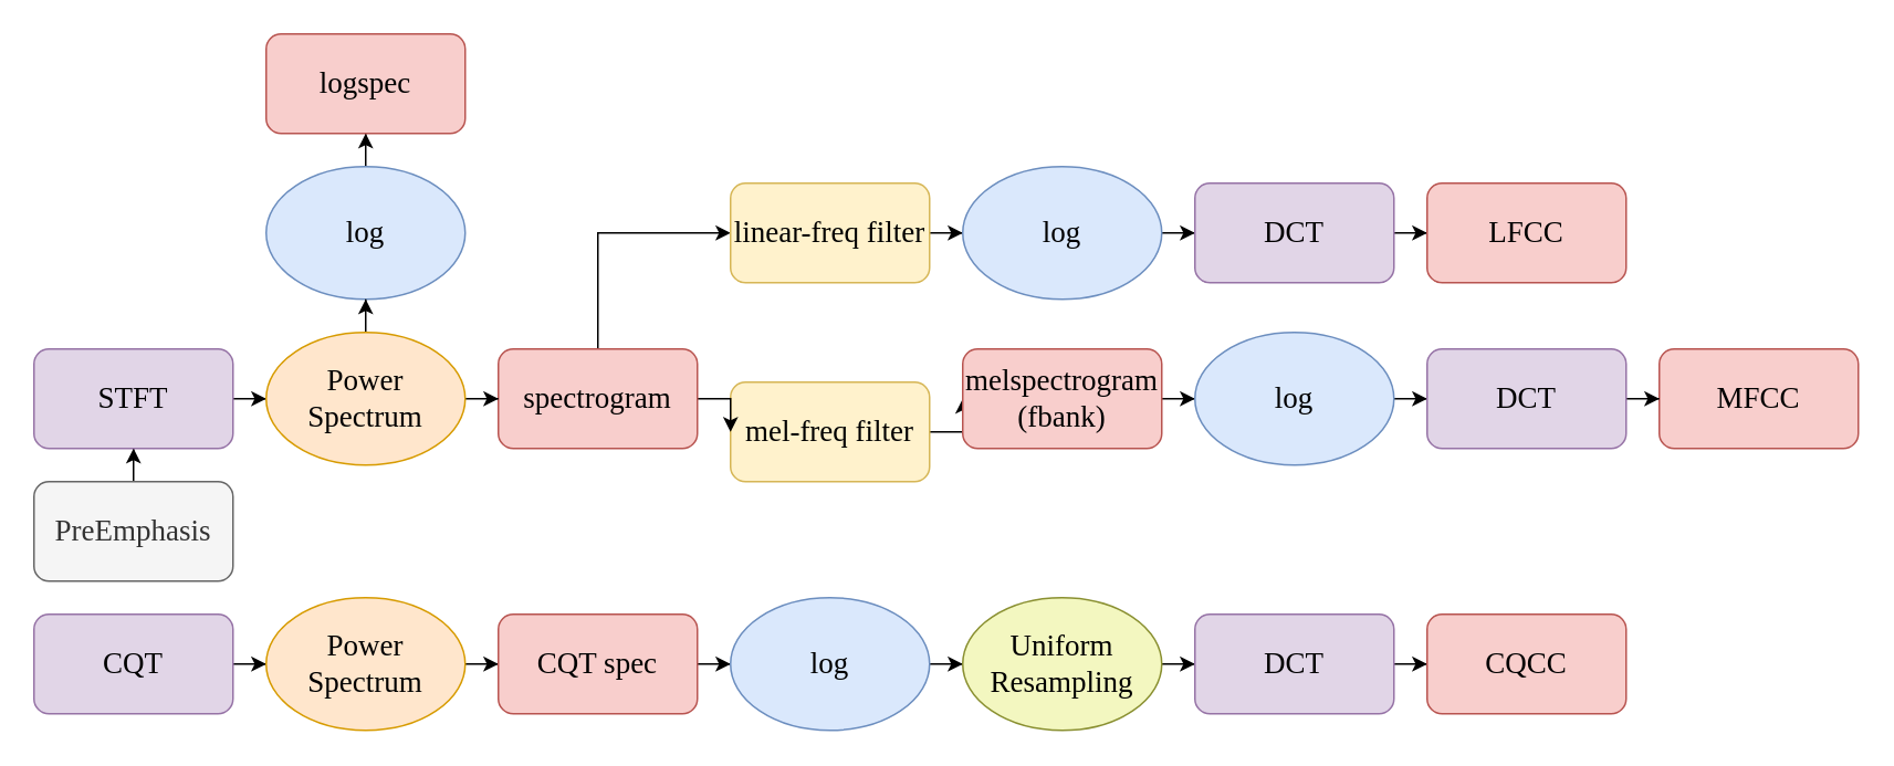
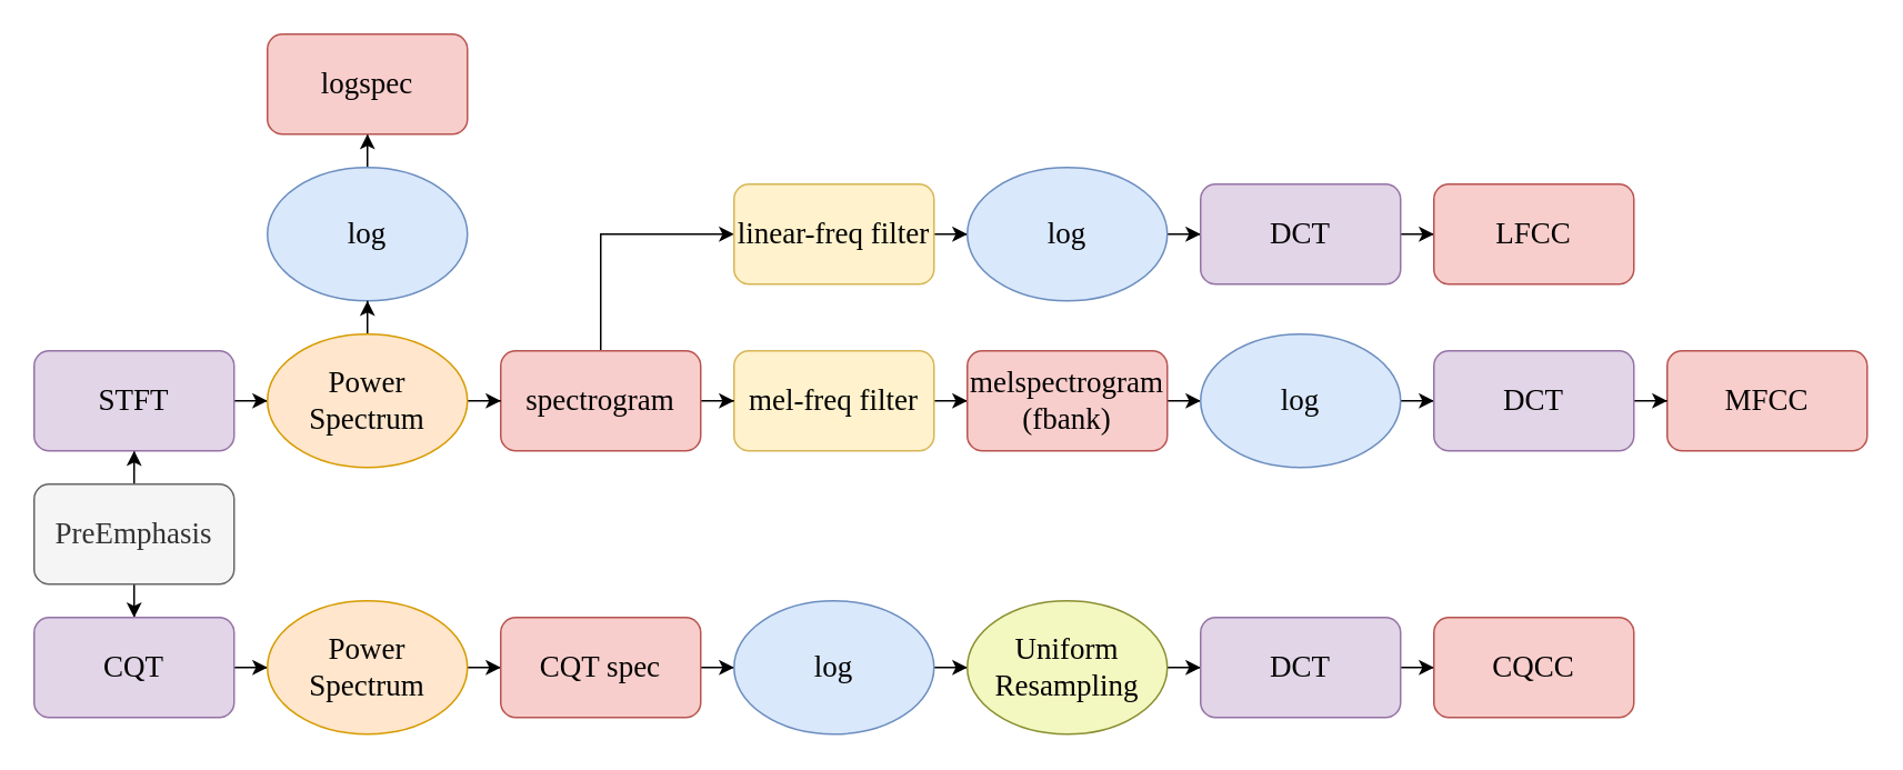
  <mxCell id="0" />
  <mxCell id="1" parent="0" />
  <mxCell id="2" value="" style="edgeStyle=orthogonalEdgeStyle;rounded=0;orthogonalLoop=1;jettySize=auto;html=1;fontFamily=Times New Roman;fontSize=18;" edge="1" parent="1" source="4" target="6"><mxGeometry relative="1" as="geometry" /></mxCell>
+ <mxCell id="3" value="" style="edgeStyle=orthogonalEdgeStyle;rounded=0;orthogonalLoop=1;jettySize=auto;html=1;fontFamily=Times New Roman;fontSize=18;" edge="1" parent="1" source="4" target="8"><mxGeometry relative="1" as="geometry" /></mxCell>
  <mxCell id="4" value="PreEmphasis" style="rounded=1;whiteSpace=wrap;html=1;fontFamily=Times New Roman;fontSize=18;fillColor=#f5f5f5;strokeColor=#666666;fontColor=#333333;" vertex="1" parent="1"><mxGeometry x="20" y="290" width="120" height="60" as="geometry" /></mxCell>
  <mxCell id="5" value="" style="edgeStyle=orthogonalEdgeStyle;rounded=0;orthogonalLoop=1;jettySize=auto;html=1;fontFamily=Times New Roman;fontSize=18;" edge="1" parent="1" source="6" target="26"><mxGeometry relative="1" as="geometry" /></mxCell>
  <mxCell id="6" value="STFT" style="rounded=1;whiteSpace=wrap;html=1;fontFamily=Times New Roman;fontSize=18;fillColor=#e1d5e7;strokeColor=#9673a6;" vertex="1" parent="1"><mxGeometry x="20" y="210" width="120" height="60" as="geometry" /></mxCell>
  <mxCell id="7" value="" style="edgeStyle=orthogonalEdgeStyle;rounded=0;orthogonalLoop=1;jettySize=auto;html=1;fontFamily=Times New Roman;fontSize=18;" edge="1" parent="1" source="8" target="28"><mxGeometry relative="1" as="geometry" /></mxCell>
  <mxCell id="8" value="CQT" style="rounded=1;whiteSpace=wrap;html=1;fontFamily=Times New Roman;fontSize=18;fillColor=#e1d5e7;strokeColor=#9673a6;" vertex="1" parent="1"><mxGeometry x="20" y="370" width="120" height="60" as="geometry" /></mxCell>
  <mxCell id="9" value="" style="edgeStyle=orthogonalEdgeStyle;rounded=0;orthogonalLoop=1;jettySize=auto;html=1;fontFamily=Times New Roman;fontSize=18;" edge="1" parent="1" source="10" target="16"><mxGeometry relative="1" as="geometry" /></mxCell>
  <mxCell id="10" value="log" style="ellipse;whiteSpace=wrap;html=1;fontFamily=Times New Roman;fontSize=18;fillColor=#dae8fc;strokeColor=#6c8ebf;" vertex="1" parent="1"><mxGeometry x="160" y="100" width="120" height="80" as="geometry" /></mxCell>
  <mxCell id="11" value="" style="edgeStyle=orthogonalEdgeStyle;rounded=0;orthogonalLoop=1;jettySize=auto;html=1;fontFamily=Times New Roman;fontSize=18;" edge="1" parent="1" source="12" target="18"><mxGeometry relative="1" as="geometry" /></mxCell>
- <mxCell id="12" value="mel-freq filter" style="rounded=1;whiteSpace=wrap;html=1;fontFamily=Times New Roman;fontSize=18;fillColor=#fff2cc;strokeColor=#d6b656;" vertex="1" parent="1"><mxGeometry x="440" y="230" width="120" height="60" as="geometry" /></mxCell>
+ <mxCell id="12" value="mel-freq filter" style="rounded=1;whiteSpace=wrap;html=1;fontFamily=Times New Roman;fontSize=18;fillColor=#fff2cc;strokeColor=#d6b656;" vertex="1" parent="1"><mxGeometry x="440" y="210" width="120" height="60" as="geometry" /></mxCell>
  <mxCell id="13" value="" style="edgeStyle=orthogonalEdgeStyle;rounded=0;orthogonalLoop=1;jettySize=auto;html=1;fontFamily=Times New Roman;fontSize=18;" edge="1" parent="1" source="15" target="12"><mxGeometry relative="1" as="geometry" /></mxCell>
  <mxCell id="14" style="edgeStyle=orthogonalEdgeStyle;rounded=0;orthogonalLoop=1;jettySize=auto;html=1;fontFamily=Times New Roman;fontSize=18;entryX=0;entryY=0.5;entryDx=0;entryDy=0;" edge="1" parent="1" source="15" target="39"><mxGeometry relative="1" as="geometry"><mxPoint x="410" y="130" as="targetPoint" /><Array as="points"><mxPoint x="360" y="140" /></Array></mxGeometry></mxCell>
  <mxCell id="15" value="spectrogram" style="rounded=1;whiteSpace=wrap;html=1;fillColor=#f8cecc;strokeColor=#b85450;fontFamily=Times New Roman;fontSize=18;" vertex="1" parent="1"><mxGeometry x="300" y="210" width="120" height="60" as="geometry" /></mxCell>
  <mxCell id="16" value="logspec" style="rounded=1;whiteSpace=wrap;html=1;fillColor=#f8cecc;strokeColor=#b85450;fontFamily=Times New Roman;fontSize=18;" vertex="1" parent="1"><mxGeometry x="160" y="20" width="120" height="60" as="geometry" /></mxCell>
  <mxCell id="17" value="" style="edgeStyle=orthogonalEdgeStyle;rounded=0;orthogonalLoop=1;jettySize=auto;html=1;fontFamily=Times New Roman;fontSize=18;" edge="1" parent="1" source="18" target="20"><mxGeometry relative="1" as="geometry" /></mxCell>
  <mxCell id="18" value="melspectrogram&lt;br style=&quot;font-size: 18px;&quot;&gt;(fbank)" style="rounded=1;whiteSpace=wrap;html=1;fillColor=#f8cecc;strokeColor=#b85450;fontFamily=Times New Roman;fontSize=18;" vertex="1" parent="1"><mxGeometry x="580" y="210" width="120" height="60" as="geometry" /></mxCell>
  <mxCell id="19" value="" style="edgeStyle=orthogonalEdgeStyle;rounded=0;orthogonalLoop=1;jettySize=auto;html=1;fontFamily=Times New Roman;fontSize=18;" edge="1" parent="1" source="20" target="23"><mxGeometry relative="1" as="geometry" /></mxCell>
  <mxCell id="20" value="log" style="ellipse;whiteSpace=wrap;html=1;fontFamily=Times New Roman;fontSize=18;fillColor=#dae8fc;strokeColor=#6c8ebf;" vertex="1" parent="1"><mxGeometry x="720" y="200" width="120" height="80" as="geometry" /></mxCell>
  <mxCell id="21" value="MFCC" style="rounded=1;whiteSpace=wrap;html=1;fillColor=#f8cecc;strokeColor=#b85450;fontFamily=Times New Roman;fontSize=18;" vertex="1" parent="1"><mxGeometry x="1000" y="210" width="120" height="60" as="geometry" /></mxCell>
  <mxCell id="22" value="" style="edgeStyle=orthogonalEdgeStyle;rounded=0;orthogonalLoop=1;jettySize=auto;html=1;fontFamily=Times New Roman;fontSize=18;" edge="1" parent="1" source="23" target="21"><mxGeometry relative="1" as="geometry" /></mxCell>
  <mxCell id="23" value="DCT" style="rounded=1;whiteSpace=wrap;html=1;fontFamily=Times New Roman;fontSize=18;fillColor=#e1d5e7;strokeColor=#9673a6;" vertex="1" parent="1"><mxGeometry x="860" y="210" width="120" height="60" as="geometry" /></mxCell>
  <mxCell id="24" value="" style="edgeStyle=orthogonalEdgeStyle;rounded=0;orthogonalLoop=1;jettySize=auto;html=1;fontFamily=Times New Roman;fontSize=18;" edge="1" parent="1" source="26" target="10"><mxGeometry relative="1" as="geometry" /></mxCell>
  <mxCell id="25" value="" style="edgeStyle=orthogonalEdgeStyle;rounded=0;orthogonalLoop=1;jettySize=auto;html=1;fontFamily=Times New Roman;fontSize=18;" edge="1" parent="1" source="26" target="15"><mxGeometry relative="1" as="geometry" /></mxCell>
  <mxCell id="26" value="&lt;div style=&quot;font-size: 18px;&quot;&gt;&lt;div style=&quot;border-color: var(--border-color);&quot;&gt;Power&lt;/div&gt;&lt;div style=&quot;border-color: var(--border-color);&quot;&gt;Spectrum&lt;/div&gt;&lt;/div&gt;" style="ellipse;whiteSpace=wrap;html=1;fontFamily=Times New Roman;fontSize=18;fillColor=#ffe6cc;strokeColor=#d79b00;" vertex="1" parent="1"><mxGeometry x="160" y="200" width="120" height="80" as="geometry" /></mxCell>
  <mxCell id="27" value="" style="edgeStyle=orthogonalEdgeStyle;rounded=0;orthogonalLoop=1;jettySize=auto;html=1;fontFamily=Times New Roman;fontSize=18;" edge="1" parent="1" source="28" target="30"><mxGeometry relative="1" as="geometry" /></mxCell>
  <mxCell id="28" value="&lt;div style=&quot;font-size: 18px;&quot;&gt;Power&lt;/div&gt;&lt;div style=&quot;font-size: 18px;&quot;&gt;Spectrum&lt;/div&gt;" style="ellipse;whiteSpace=wrap;html=1;fontFamily=Times New Roman;fontSize=18;fillColor=#ffe6cc;strokeColor=#d79b00;" vertex="1" parent="1"><mxGeometry x="160" y="360" width="120" height="80" as="geometry" /></mxCell>
  <mxCell id="29" value="" style="edgeStyle=orthogonalEdgeStyle;rounded=0;orthogonalLoop=1;jettySize=auto;html=1;fontFamily=Times New Roman;fontSize=18;" edge="1" parent="1" source="30" target="32"><mxGeometry relative="1" as="geometry" /></mxCell>
  <mxCell id="30" value="CQT spec" style="rounded=1;whiteSpace=wrap;html=1;fillColor=#f8cecc;strokeColor=#b85450;fontFamily=Times New Roman;fontSize=18;" vertex="1" parent="1"><mxGeometry x="300" y="370" width="120" height="60" as="geometry" /></mxCell>
  <mxCell id="31" value="" style="edgeStyle=orthogonalEdgeStyle;rounded=0;orthogonalLoop=1;jettySize=auto;html=1;fontFamily=Times New Roman;fontSize=18;" edge="1" parent="1" source="32" target="34"><mxGeometry relative="1" as="geometry" /></mxCell>
  <mxCell id="32" value="log" style="ellipse;whiteSpace=wrap;html=1;fontFamily=Times New Roman;fontSize=18;fillColor=#dae8fc;strokeColor=#6c8ebf;" vertex="1" parent="1"><mxGeometry x="440" y="360" width="120" height="80" as="geometry" /></mxCell>
  <mxCell id="33" value="" style="edgeStyle=orthogonalEdgeStyle;rounded=0;orthogonalLoop=1;jettySize=auto;html=1;fontFamily=Times New Roman;fontSize=18;" edge="1" parent="1" source="34" target="36"><mxGeometry relative="1" as="geometry" /></mxCell>
  <mxCell id="34" value="&lt;div style=&quot;font-size: 18px;&quot;&gt;Uniform&lt;/div&gt;&lt;div style=&quot;font-size: 18px;&quot;&gt;Resampling&lt;/div&gt;" style="ellipse;whiteSpace=wrap;html=1;fontFamily=Times New Roman;fontSize=18;fillColor=#f3f7c0;strokeColor=#8a9031;" vertex="1" parent="1"><mxGeometry x="580" y="360" width="120" height="80" as="geometry" /></mxCell>
  <mxCell id="35" value="" style="edgeStyle=orthogonalEdgeStyle;rounded=0;orthogonalLoop=1;jettySize=auto;html=1;fontFamily=Times New Roman;fontSize=18;" edge="1" parent="1" source="36" target="37"><mxGeometry relative="1" as="geometry" /></mxCell>
  <mxCell id="36" value="DCT" style="rounded=1;whiteSpace=wrap;html=1;fontFamily=Times New Roman;fontSize=18;fillColor=#e1d5e7;strokeColor=#9673a6;" vertex="1" parent="1"><mxGeometry x="720" y="370" width="120" height="60" as="geometry" /></mxCell>
  <mxCell id="37" value="CQCC" style="rounded=1;whiteSpace=wrap;html=1;fillColor=#f8cecc;strokeColor=#b85450;fontFamily=Times New Roman;fontSize=18;" vertex="1" parent="1"><mxGeometry x="860" y="370" width="120" height="60" as="geometry" /></mxCell>
  <mxCell id="38" value="" style="edgeStyle=orthogonalEdgeStyle;rounded=0;orthogonalLoop=1;jettySize=auto;html=1;fontFamily=Times New Roman;fontSize=18;" edge="1" parent="1" source="39" target="41"><mxGeometry relative="1" as="geometry" /></mxCell>
  <mxCell id="39" value="linear-freq filter" style="rounded=1;whiteSpace=wrap;html=1;fontFamily=Times New Roman;fontSize=18;fillColor=#fff2cc;strokeColor=#d6b656;" vertex="1" parent="1"><mxGeometry x="440" y="110" width="120" height="60" as="geometry" /></mxCell>
  <mxCell id="40" value="" style="edgeStyle=orthogonalEdgeStyle;rounded=0;orthogonalLoop=1;jettySize=auto;html=1;fontFamily=Times New Roman;fontSize=18;" edge="1" parent="1" source="41" target="43"><mxGeometry relative="1" as="geometry" /></mxCell>
  <mxCell id="41" value="log" style="ellipse;whiteSpace=wrap;html=1;fontFamily=Times New Roman;fontSize=18;fillColor=#dae8fc;strokeColor=#6c8ebf;" vertex="1" parent="1"><mxGeometry x="580" y="100" width="120" height="80" as="geometry" /></mxCell>
  <mxCell id="42" value="" style="edgeStyle=orthogonalEdgeStyle;rounded=0;orthogonalLoop=1;jettySize=auto;html=1;fontFamily=Times New Roman;fontSize=18;" edge="1" parent="1" source="43" target="44"><mxGeometry relative="1" as="geometry" /></mxCell>
  <mxCell id="43" value="DCT" style="rounded=1;whiteSpace=wrap;html=1;fontFamily=Times New Roman;fontSize=18;fillColor=#e1d5e7;strokeColor=#9673a6;" vertex="1" parent="1"><mxGeometry x="720" y="110" width="120" height="60" as="geometry" /></mxCell>
  <mxCell id="44" value="LFCC" style="rounded=1;whiteSpace=wrap;html=1;fillColor=#f8cecc;strokeColor=#b85450;fontFamily=Times New Roman;fontSize=18;" vertex="1" parent="1"><mxGeometry x="860" y="110" width="120" height="60" as="geometry" /></mxCell>
